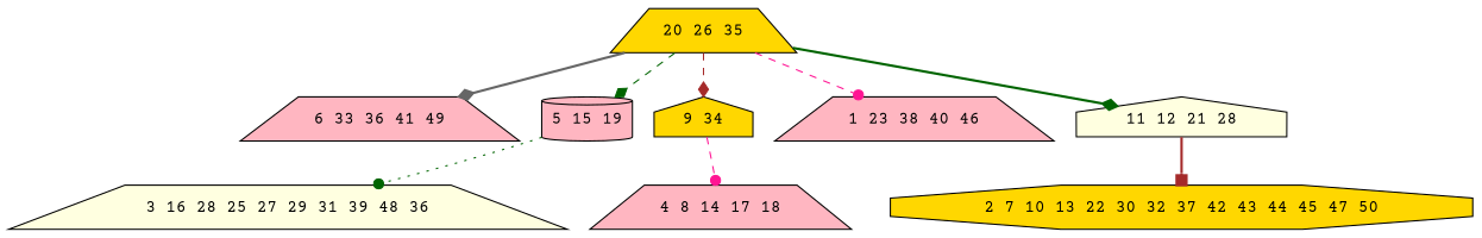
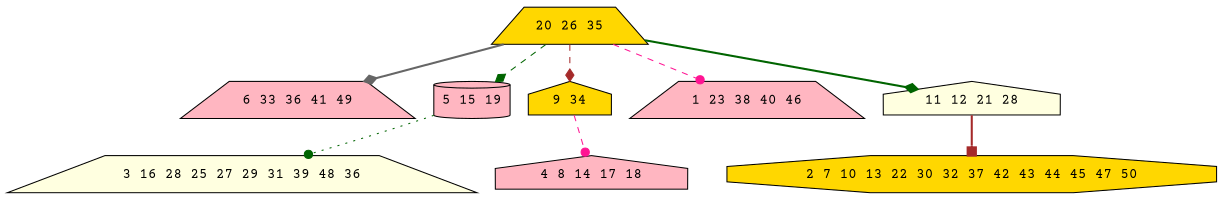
  digraph {
    fontname="Courier Prime"
    node [fillcolor=lightpink fontname="Courier Prime" shape=trapezium style=filled]
    edge [arrowhead=diamond color=darkgreen fontname="Courier Prime" style=dashed]
    n1 [fillcolor=gold label="20 26 35"]
    n2 [label="6 33 36 41 49"]
    n3 [label="5 15 19" shape=cylinder]
    n4 [fillcolor=gold label="9 34" shape=house]
    n5 [label="1 23 38 40 46"]
    n6 [fillcolor=lightyellow label="11 12 21 28" shape=house]
    n7 [fillcolor=lightyellow label="3 16 28 25 27 29 31 39 48 36"]
-   n8 [label="4 8 14 17 18"]
+   n8 [label="4 8 14 17 18" shape=house]
    n9 [fillcolor=gold label="2 7 10 13 22 30 32 37 42 43 44 45 47 50" shape=octagon]
    n1 -> n2 [color=gray40 style=bold]
    n1 -> n3
    n1 -> n4 [color=brown]
    n1 -> n5 [arrowhead=dot color=deeppink]
    n1 -> n6 [style=bold]
    n3 -> n7 [arrowhead=dot style=dotted]
    n4 -> n8 [arrowhead=dot color=deeppink]
    n6 -> n9 [arrowhead=box color=brown style=bold]
  }
